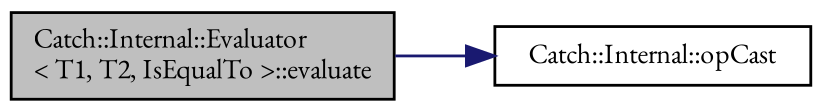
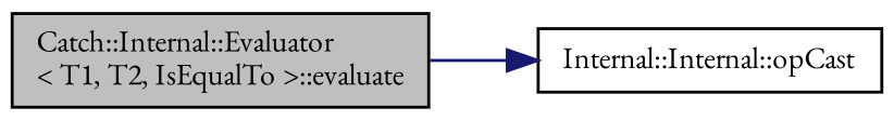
  digraph {
    rankdir=LR
    fontname="EB Garamond"
    node [color=black fontname="EB Garamond" fontsize=10 shape=record style=filled]
    n1 [fillcolor=grey75 fontcolor=black height=0.2 label="Catch::Internal::Evaluator\l\< T1, T2, IsEqualTo \>::evaluate" width=0.4]
-   n2 [fillcolor=white height=0.2 label="Catch::Internal::opCast" width=0.4]
+   n2 [fillcolor=white height=0.2 label="Internal::Internal::opCast" width=0.4]
    n1 -> n2 [color=midnightblue fontname="EB Garamond" fontsize=10 labelfontname=Helvetica labelfontsize=10 style=solid]
  }
